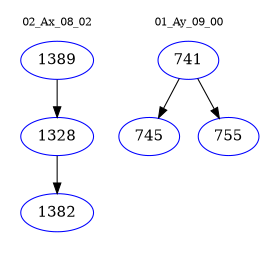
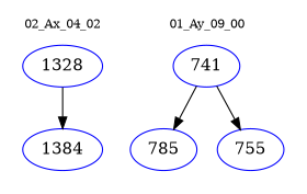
  digraph {
    node [color=blue]
    edge [color=black]
-   n1 [label=1389]
    n2 [label=1328]
-   n3 [label=1382]
-   n4 [label=745]
+   n3 [label=1384]
+   n4 [label=785]
    n5 [label=741]
    n6 [label=755]
    subgraph cluster_1 {
      color=white
      fontsize=10
-     label="02_Ax_08_02"
-     n1
+     label="02_Ax_04_02"
      n2
      n3
    }
    subgraph cluster_2 {
      color=white
      fontsize=10
      label="01_Ay_09_00"
      n4
      n5
      n6
    }
-   n1 -> n2
    n2 -> n3
    n5 -> n4
    n5 -> n6
  }
